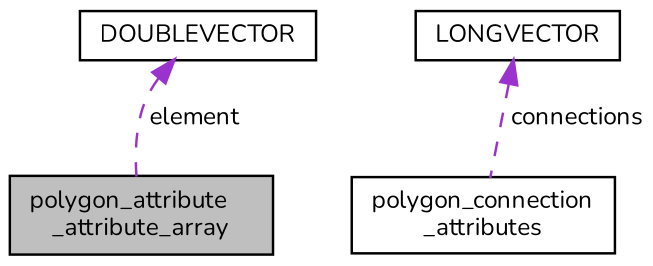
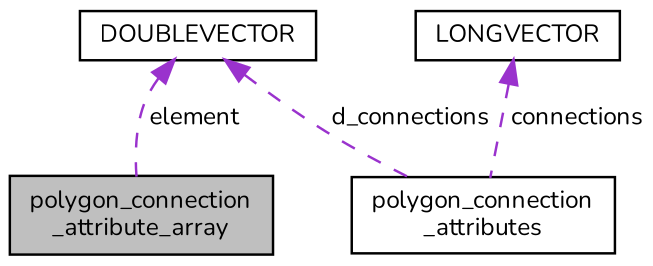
  digraph {
    fontname=Nunito
    node [color=black fontname=Nunito fontsize=10 shape=record]
    edge [color=darkorchid3 dir=back fontname=Nunito fontsize=10 labelfontname=FreeSans labelfontsize=10 style=dashed]
-   n1 [fillcolor=grey75 fontcolor=black height=0.2 label="polygon_attribute\l_attribute_array" style=filled width=0.4]
+   n1 [fillcolor=grey75 fontcolor=black height=0.2 label="polygon_connection\l_attribute_array" style=filled width=0.4]
    n2 [height=0.2 label="polygon_connection\l_attributes" width=0.4]
    n3 [height=0.2 label=DOUBLEVECTOR width=0.4]
    n4 [height=0.2 label=LONGVECTOR width=0.4]
    n3 -> n1 [label=" element"]
+   n3 -> n2 [label=" d_connections"]
    n4 -> n2 [label=" connections"]
  }
